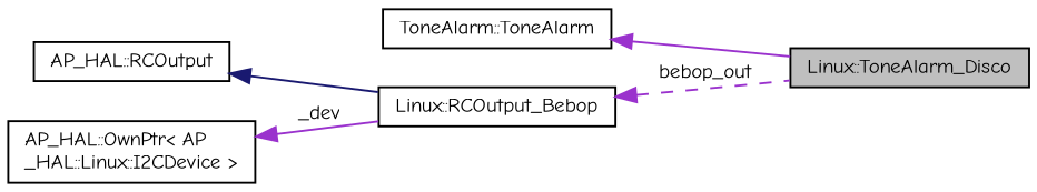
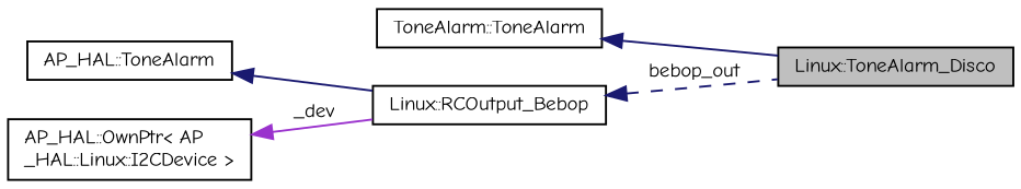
  digraph {
    fontname="Comic Neue"
    rankdir=LR
    node [color=black fillcolor=white fontname="Comic Neue" fontsize=10 shape=record style=filled]
    edge [color=midnightblue dir=back fontname="Comic Neue" fontsize=10 labelfontname=Helvetica labelfontsize=10 style=solid]
    n1 [fillcolor=grey75 fontcolor=black height=0.2 label="Linux::ToneAlarm_Disco" width=0.4]
    n2 [height=0.2 label="ToneAlarm::ToneAlarm" width=0.4]
    n3 [height=0.2 label="Linux::RCOutput_Bebop" width=0.4]
-   n4 [height=0.2 label="AP_HAL::RCOutput" width=0.4]
+   n4 [height=0.2 label="AP_HAL::ToneAlarm" width=0.4]
    n5 [height=0.2 label="AP_HAL::OwnPtr\< AP\l_HAL::Linux::I2CDevice \>" width=0.4]
-   n2 -> n1 [color=darkorchid3]
-   n3 -> n1 [color=darkorchid3 label=" bebop_out" style=dashed]
+   n2 -> n1
+   n3 -> n1 [label=" bebop_out" style=dashed]
    n4 -> n3
    n5 -> n3 [color=darkorchid3 label=" _dev"]
  }
